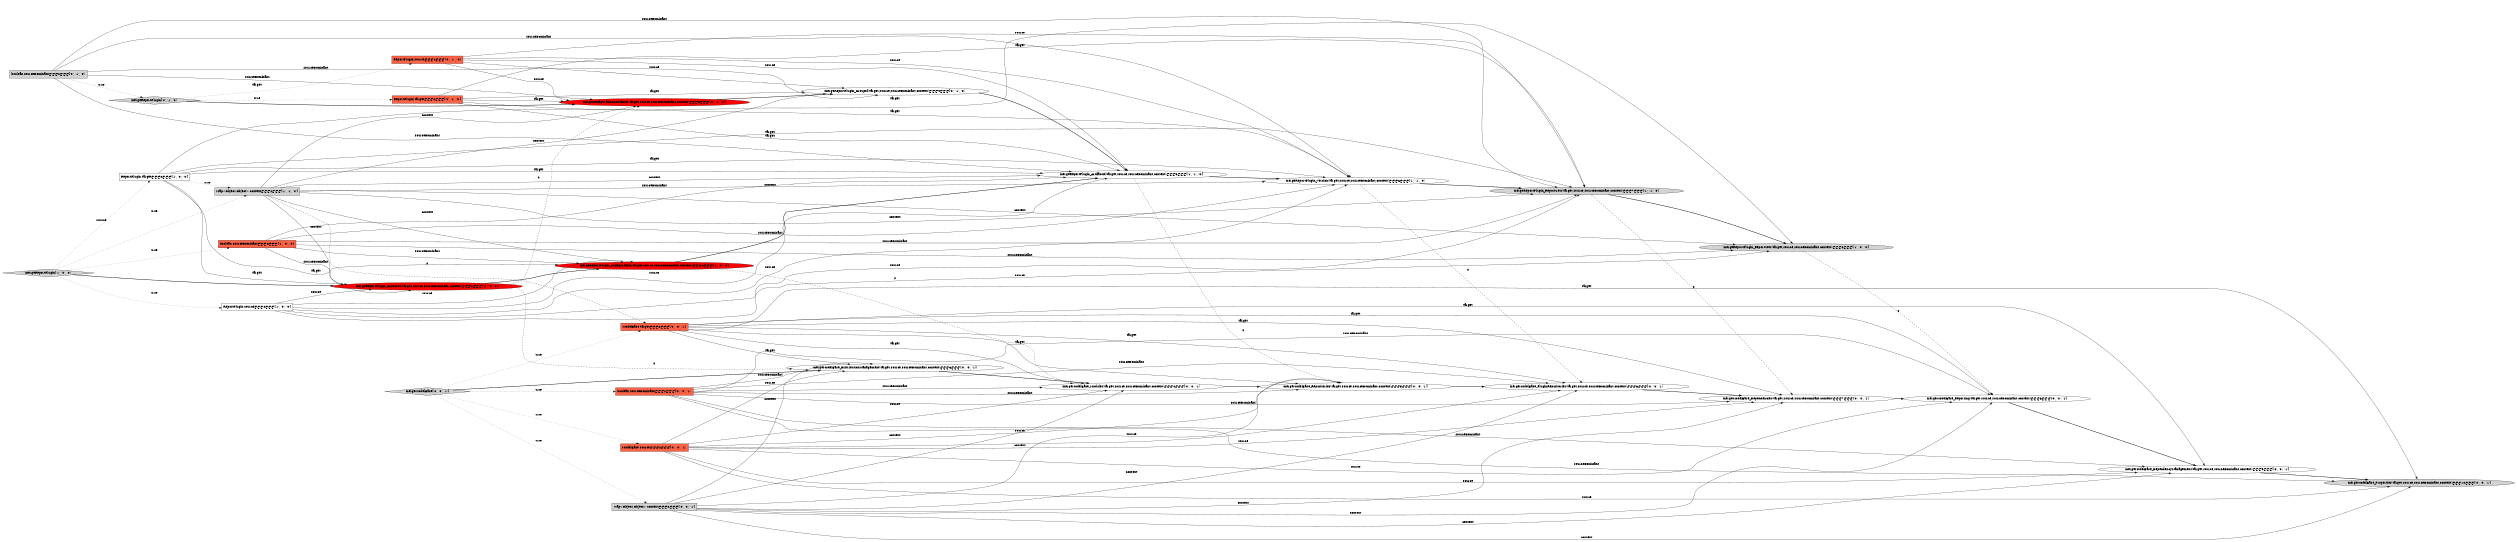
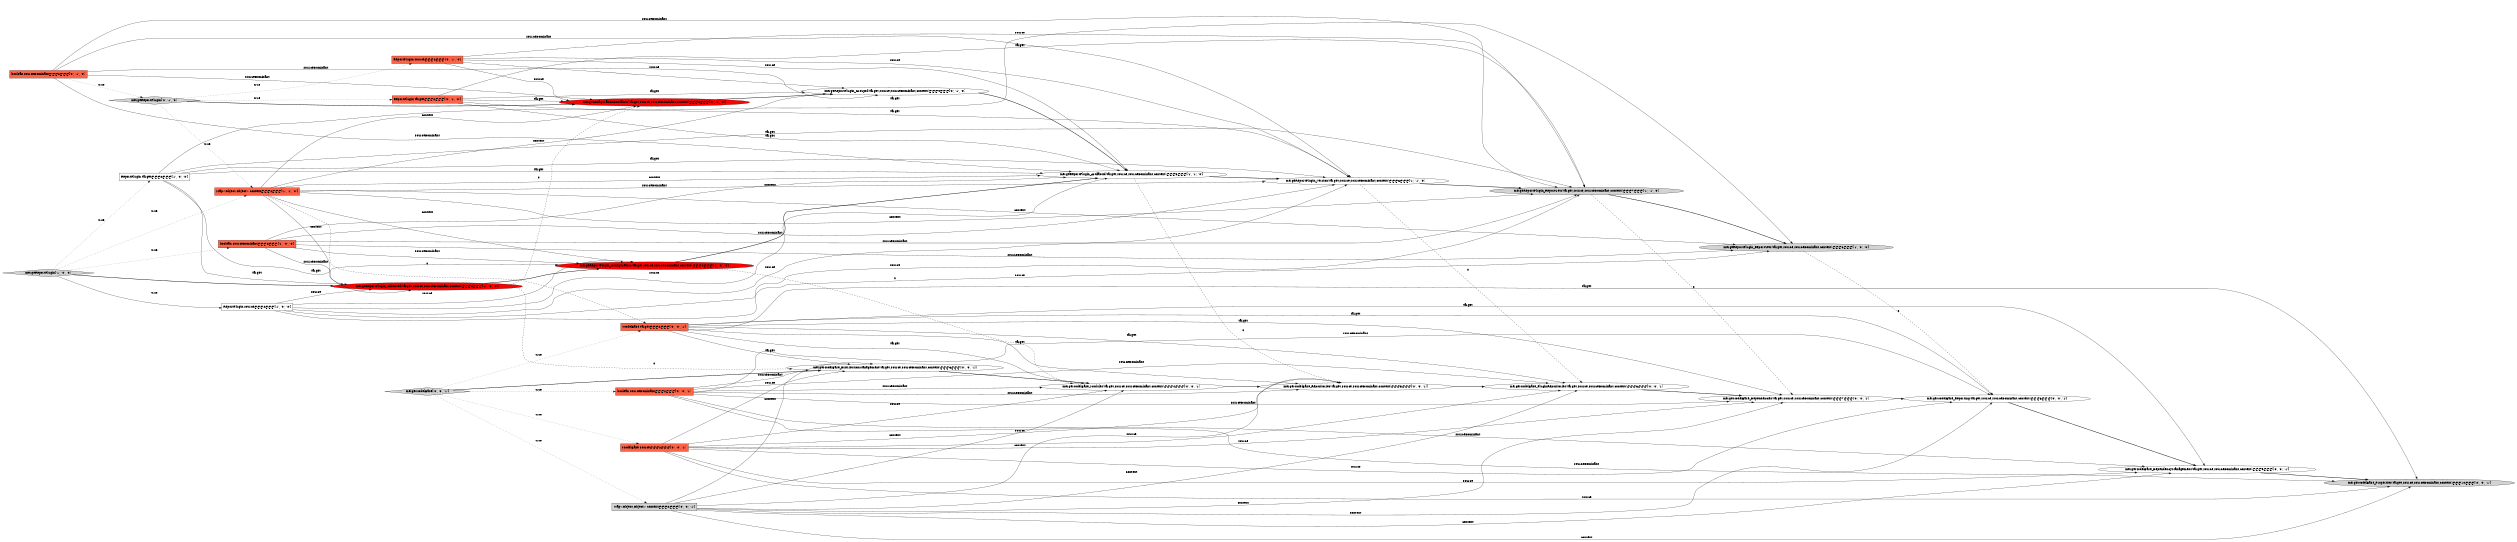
  digraph {
    rankdir=LR
    node [fillcolor=white shape=ellipse style=filled]
    edge [style=solid]
    n1 [label="mergeModelBase_DependencyManagement(target,source,sourceDominant,context)@@@9@@@['0', '0', '1']"]
    n2 [fillcolor=lightgray label="mergeModelBase_Properties(target,source,sourceDominant,context)@@@10@@@['0', '0', '1']"]
    n3 [label="mergeModelBase_Dependencies(target,source,sourceDominant,context)@@@7@@@['0', '0', '1']"]
    n4 [label="mergeModelBase_Reporting(target,source,sourceDominant,context)@@@8@@@['0', '0', '1']"]
    n5 [label="ReportPlugin source@@@2@@@['1', '0', '0']" shape=box]
    n6 [fillcolor=lightgray label="mergeReportPlugin_ReportSets(target,source,sourceDominant,context)@@@7@@@['1', '1', '0']"]
    n7 [fillcolor=red label="mergeReportPlugin_Inherited(target,source,sourceDominant,context)@@@3@@@['1', '0', '0']"]
    n8 [fillcolor=lightgray label="mergeReportPlugin_ReportSets(target,source,sourceDominant,context)@@@8@@@['1', '0', '0']"]
    n9 [label="mergeReportPlugin_ArtifactId(target,source,sourceDominant,context)@@@5@@@['1', '1', '0']"]
    n10 [label="mergeReportPlugin_Version(target,source,sourceDominant,context)@@@6@@@['1', '1', '0']"]
    n11 [fillcolor=red label="mergeReportPlugin_Configuration(target,source,sourceDominant,context)@@@4@@@['1', '0', '0']"]
    n12 [label="mergeModelBase_DistributionManagement(target,source,sourceDominant,context)@@@3@@@['0', '0', '1']"]
    n13 [fillcolor=red label="mergeConfigurationContainer(target,source,sourceDominant,context)@@@3@@@['0', '1', '0']"]
    n14 [label="mergeModelBase_Repositories(target,source,sourceDominant,context)@@@5@@@['0', '0', '1']"]
    n15 [label="mergeModelBase_PluginRepositories(target,source,sourceDominant,context)@@@6@@@['0', '0', '1']"]
    n16 [label="mergeModelBase_Modules(target,source,sourceDominant,context)@@@4@@@['0', '0', '1']"]
    n17 [fillcolor=lightgray label="mergeReportPlugin['1', '0', '0']" shape=diamond]
-   n18 [fillcolor=lightgray label="Map<Object,Object> context@@@2@@@['1', '1', '0']" shape=box]
+   n18 [fillcolor=tomato label="Map<Object,Object> context@@@2@@@['1', '1', '0']" shape=box]
    n19 [label="ReportPlugin target@@@2@@@['1', '0', '0']" shape=box]
    n20 [fillcolor=tomato label="boolean sourceDominant@@@2@@@['1', '0', '0']" shape=box]
    n21 [label="mergeReportPlugin_GroupId(target,source,sourceDominant,context)@@@4@@@['0', '1', '0']"]
    n22 [fillcolor=tomato label="ModelBase target@@@2@@@['0', '0', '1']" shape=box]
    n23 [fillcolor=lightgray label="Map<Object,Object> context@@@2@@@['0', '0', '1']" shape=box]
    n24 [fillcolor=tomato label="ReportPlugin source@@@2@@@['0', '1', '0']" shape=box]
    n25 [fillcolor=tomato label="ReportPlugin target@@@2@@@['0', '1', '0']" shape=box]
    n26 [fillcolor=lightgray label="mergeReportPlugin['0', '1', '0']" shape=diamond]
-   n27 [fillcolor=lightgray label="boolean sourceDominant@@@2@@@['0', '1', '0']" shape=box]
+   n27 [fillcolor=tomato label="boolean sourceDominant@@@2@@@['0', '1', '0']" shape=box]
    n28 [fillcolor=tomato label="boolean sourceDominant@@@2@@@['0', '0', '1']" shape=box]
    n29 [fillcolor=tomato label="ModelBase source@@@2@@@['0', '0', '1']" shape=box]
    n30 [fillcolor=lightgray label="mergeModelBase['0', '0', '1']" shape=diamond]
    n1 -> n2 [style=bold]
    n3 -> n4 [style=bold]
    n4 -> n1 [style=bold]
    n5 -> n6 [label=source]
    n5 -> n7 [label=source]
    n5 -> n8 [label=source]
    n5 -> n9 [label=source]
    n5 -> n10 [label=source]
    n5 -> n11 [label=source]
    n6 -> n3 [label=0 style=dashed]
    n6 -> n8 [style=bold]
    n7 -> n11 [style=bold]
    n7 -> n12 [label=0 style=dashed]
    n7 -> n13 [label=0 style=dashed]
    n8 -> n4 [label=0 style=dashed]
    n9 -> n10 [style=bold]
    n9 -> n14 [label=0 style=dashed]
    n10 -> n6 [style=bold]
    n10 -> n15 [label=0 style=dashed]
    n11 -> n9 [style=bold]
    n11 -> n16 [label=0 style=dashed]
    n12 -> n16 [style=bold]
    n13 -> n21 [style=bold]
    n14 -> n15 [style=bold]
    n15 -> n3 [style=bold]
    n16 -> n14 [style=bold]
-   n17 -> n5 [label=true style=dotted]
+   n17 -> n5 [label=true]
    n17 -> n7 [style=bold]
    n17 -> n18 [label=true style=dotted]
-   n17 -> n19 [label=source style=dotted]
+   n17 -> n19 [label=true style=dotted]
    n17 -> n20 [label=true style=dotted]
    n18 -> n6 [label=context]
    n18 -> n7 [label=context]
    n18 -> n8 [label=context]
    n18 -> n9 [label=context]
    n18 -> n10 [label=context]
    n18 -> n11 [label=context]
    n18 -> n13 [label=context]
    n18 -> n21 [label=context]
    n18 -> n22 [label=0 style=dashed]
    n19 -> n6 [label=target]
    n19 -> n7 [label=target]
    n19 -> n8 [label=target]
    n19 -> n9 [label=target]
    n19 -> n10 [label=target]
    n19 -> n11 [label=target]
    n20 -> n6 [label=sourceDominant]
    n20 -> n7 [label=sourceDominant]
    n20 -> n8 [label=sourceDominant]
    n20 -> n9 [label=sourceDominant]
    n20 -> n10 [label=sourceDominant]
    n20 -> n11 [label=sourceDominant]
    n21 -> n9 [style=bold]
    n22 -> n1 [label=target]
    n22 -> n2 [label=target]
    n22 -> n3 [label=target]
    n22 -> n4 [label=target]
    n22 -> n12 [label=target]
    n22 -> n14 [label=target]
    n22 -> n15 [label=target]
    n22 -> n16 [label=target]
    n23 -> n1 [label=context]
    n23 -> n2 [label=context]
    n23 -> n3 [label=context]
    n23 -> n4 [label=context]
    n23 -> n12 [label=context]
    n23 -> n14 [label=context]
    n23 -> n15 [label=context]
    n23 -> n16 [label=context]
    n24 -> n6 [label=source]
    n24 -> n9 [label=source]
    n24 -> n10 [label=source]
    n24 -> n13 [label=source]
    n24 -> n21 [label=source]
    n25 -> n6 [label=target]
    n25 -> n9 [label=target]
    n25 -> n10 [label=target]
    n25 -> n13 [label=target]
    n25 -> n21 [label=target]
    n26 -> n13 [style=bold]
-   n19 -> n18 [label=true style=dotted]
-   n26 -> n24 [label=target style=dotted]
+   n26 -> n18 [label=true style=dotted]
+   n26 -> n24 [label=true style=dotted]
    n26 -> n25 [label=true style=dotted]
    n27 -> n6 [label=sourceDominant]
    n27 -> n9 [label=sourceDominant]
    n27 -> n10 [label=sourceDominant]
    n27 -> n13 [label=sourceDominant]
    n27 -> n21 [label=sourceDominant]
    n27 -> n26 [label=true style=dotted]
    n28 -> n1 [label=sourceDominant]
    n28 -> n2 [label=sourceDominant]
    n28 -> n3 [label=sourceDominant]
    n28 -> n4 [label=sourceDominant]
    n28 -> n12 [label=sourceDominant]
    n28 -> n14 [label=sourceDominant]
    n28 -> n15 [label=sourceDominant]
    n28 -> n16 [label=sourceDominant]
    n29 -> n1 [label=source]
    n29 -> n2 [label=source]
    n29 -> n3 [label=source]
    n29 -> n4 [label=source]
    n29 -> n12 [label=source]
    n29 -> n14 [label=source]
    n29 -> n15 [label=source]
    n29 -> n16 [label=source]
    n30 -> n12 [style=bold]
    n30 -> n22 [label=true style=dotted]
    n30 -> n23 [label=true style=dotted]
    n30 -> n28 [label=true style=dotted]
    n30 -> n29 [label=true style=dotted]
  }
